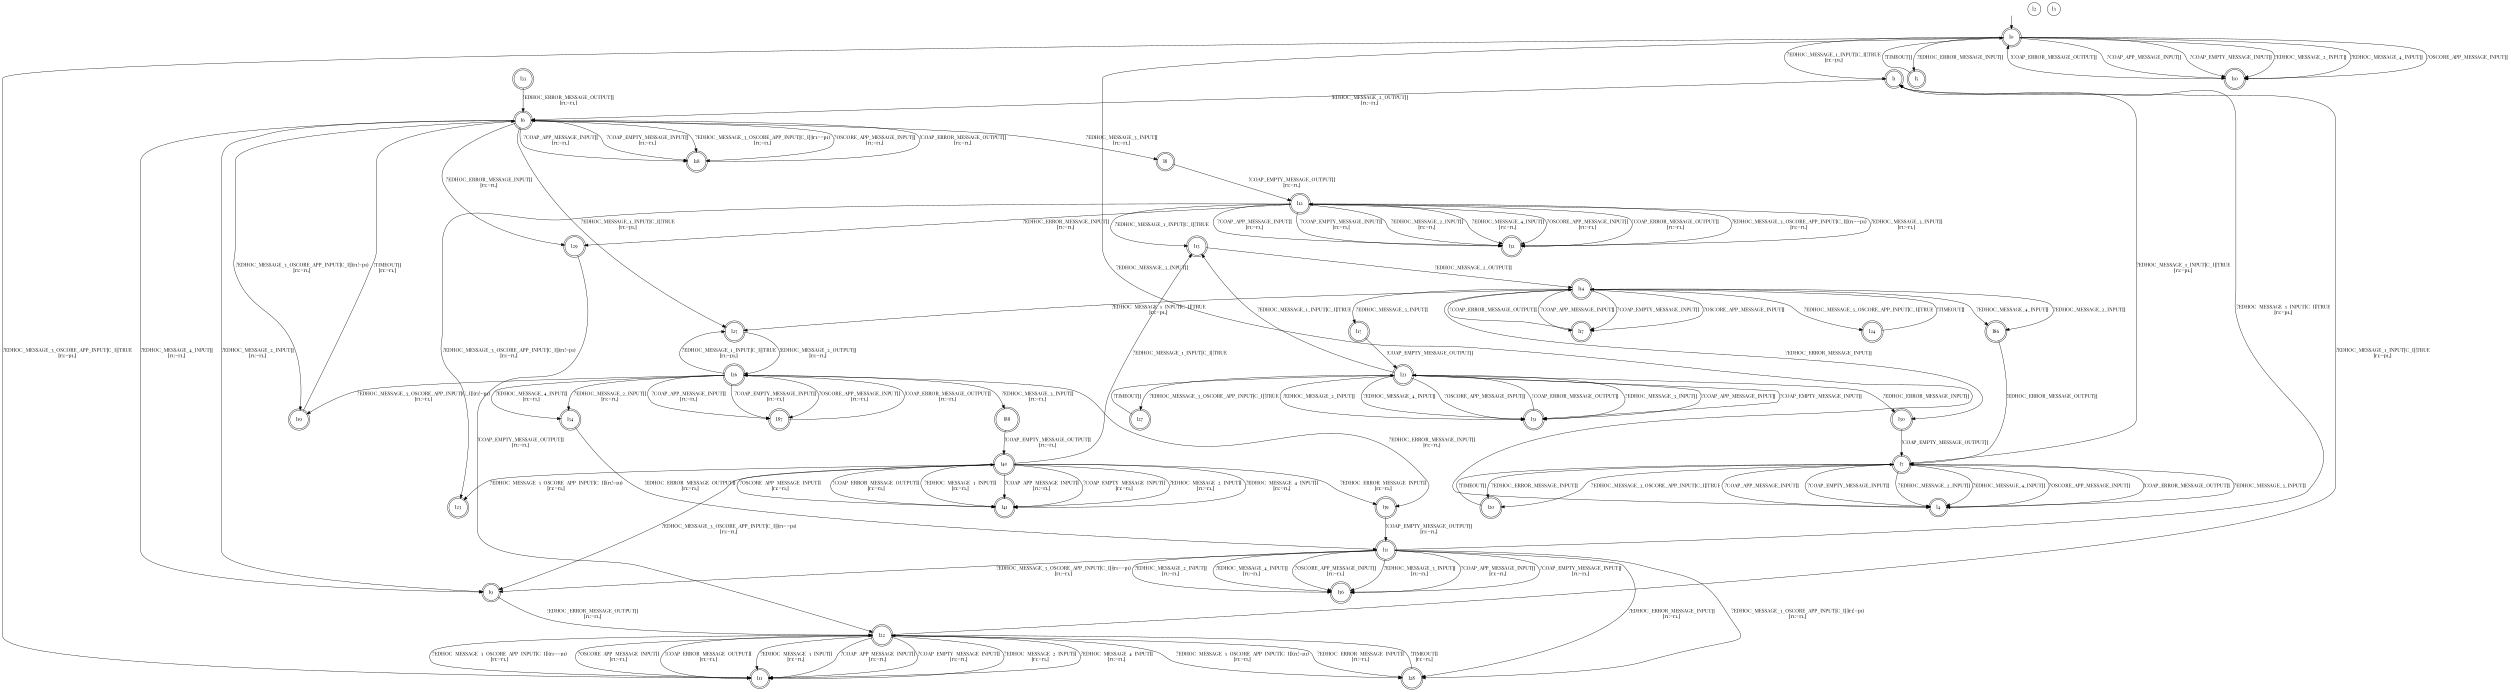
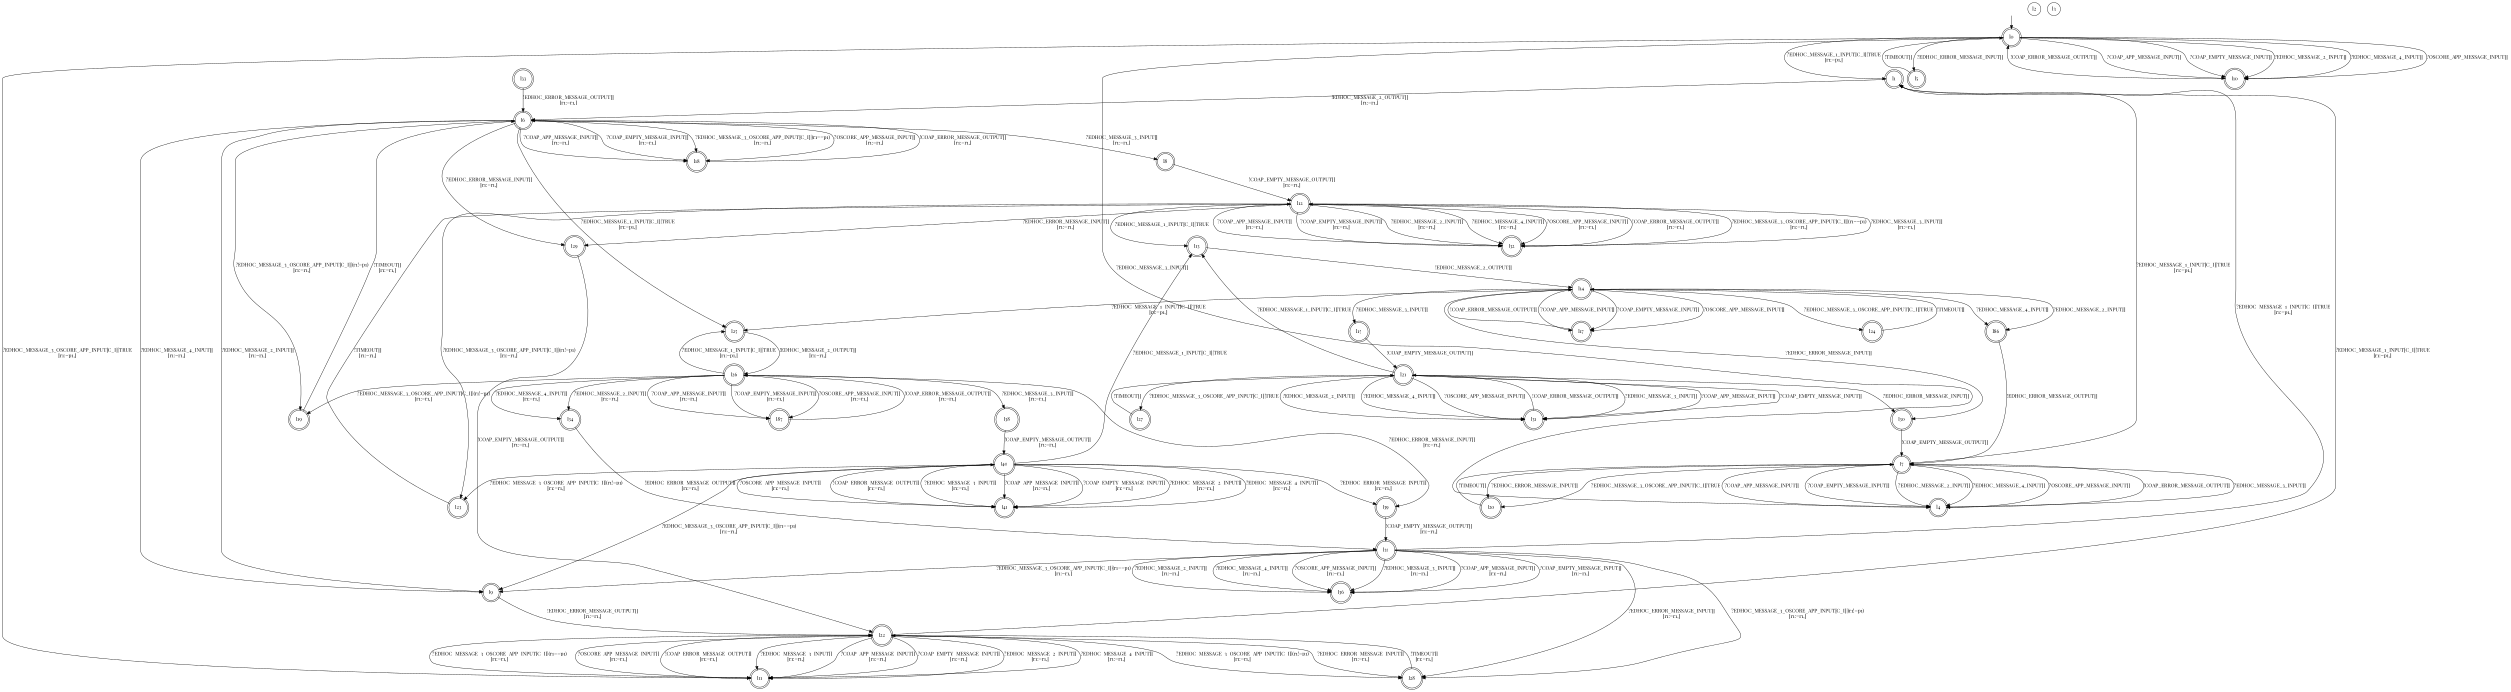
  digraph {
    fontname="Playfair Display"
    node [fontname="Playfair Display" shape=doublecircle]
    edge [fontname="Playfair Display"]
    "" [shape=none]
    l0
    l1
    l4
    l5
    l10
    l11
    l6
    l7
    l22
    l8
    l9
    l18
    l19
    l25
    l29
    l2 [shape=circle]
    l3 [shape=circle]
    l20
    l12
    l26
    l13
    l23
    l32
    l28
    l14
    l15
    n28 [label=l86]
    l17
    l24
    l30
    l21
    l27
    l31
    l34
    n36 [label=l87]
-   l38 [label=l88]
+   l38
    l39
    l33
    l35
    l40
    l36
    l41
    "" -> l0
    l0 -> l1 [label=<?EDHOC_MESSAGE_1_INPUT[C_I]|TRUE<BR />[r1:=p1,]>]
    l0 -> l4 [label=<?EDHOC_MESSAGE_3_INPUT[]>]
    l0 -> l5 [label=<?EDHOC_ERROR_MESSAGE_INPUT[]>]
    l0 -> l10 [label=<?COAP_APP_MESSAGE_INPUT[]>]
    l0 -> l10 [label=<?COAP_EMPTY_MESSAGE_INPUT[]>]
    l0 -> l10 [label=<?EDHOC_MESSAGE_2_INPUT[]>]
    l0 -> l10 [label=<?EDHOC_MESSAGE_4_INPUT[]>]
    l0 -> l10 [label=<?OSCORE_APP_MESSAGE_INPUT[]>]
    l0 -> l11 [label=<?EDHOC_MESSAGE_3_OSCORE_APP_INPUT[C_I]|TRUE<BR />[r1:=p1,]>]
    l1 -> l6 [label=<!EDHOC_MESSAGE_2_OUTPUT[]<BR />[r1:=r1,]>]
    l4 -> l7 [label=<!COAP_ERROR_MESSAGE_OUTPUT[]>]
    l5 -> l0 [label=<!TIMEOUT[]>]
    l10 -> l0 [label=<!COAP_ERROR_MESSAGE_OUTPUT[]>]
    l11 -> l22 [label=<!COAP_ERROR_MESSAGE_OUTPUT[]<BR />[r1:=r1,]>]
    l6 -> l8 [label=<?EDHOC_MESSAGE_3_INPUT[]<BR />[r1:=r1,]>]
    l6 -> l9 [label=<?EDHOC_MESSAGE_2_INPUT[]<BR />[r1:=r1,]>]
    l6 -> l9 [label=<?EDHOC_MESSAGE_4_INPUT[]<BR />[r1:=r1,]>]
    l6 -> l18 [label=<?COAP_APP_MESSAGE_INPUT[]<BR />[r1:=r1,]>]
    l6 -> l18 [label=<?COAP_EMPTY_MESSAGE_INPUT[]<BR />[r1:=r1,]>]
    l6 -> l18 [label=<?EDHOC_MESSAGE_3_OSCORE_APP_INPUT[C_I]|(r1==p1)<BR />[r1:=r1,]>]
    l6 -> l18 [label=<?OSCORE_APP_MESSAGE_INPUT[]<BR />[r1:=r1,]>]
    l6 -> l19 [label=<?EDHOC_MESSAGE_3_OSCORE_APP_INPUT[C_I]|(r1!=p1)<BR />[r1:=r1,]>]
    l6 -> l25 [label=<?EDHOC_MESSAGE_1_INPUT[C_I]|TRUE<BR />[r1:=p1,]>]
    l6 -> l29 [label=<?EDHOC_ERROR_MESSAGE_INPUT[]<BR />[r1:=r1,]>]
    l7 -> l1 [label=<?EDHOC_MESSAGE_1_INPUT[C_I]|TRUE<BR />[r1:=p1,]>]
    l7 -> l4 [label=<?EDHOC_MESSAGE_3_INPUT[]>]
    l7 -> l4 [label=<?COAP_APP_MESSAGE_INPUT[]>]
    l7 -> l4 [label=<?COAP_EMPTY_MESSAGE_INPUT[]>]
    l7 -> l4 [label=<?EDHOC_MESSAGE_2_INPUT[]>]
    l7 -> l4 [label=<?EDHOC_MESSAGE_4_INPUT[]>]
    l7 -> l4 [label=<?OSCORE_APP_MESSAGE_INPUT[]>]
    l7 -> l20 [label=<?EDHOC_ERROR_MESSAGE_INPUT[]>]
    l7 -> l20 [label=<?EDHOC_MESSAGE_3_OSCORE_APP_INPUT[C_I]|TRUE>]
    l22 -> l1 [label=<?EDHOC_MESSAGE_1_INPUT[C_I]|TRUE<BR />[r1:=p1,]>]
    l22 -> l11 [label=<?EDHOC_MESSAGE_3_INPUT[]<BR />[r1:=r1,]>]
    l22 -> l11 [label=<?COAP_APP_MESSAGE_INPUT[]<BR />[r1:=r1,]>]
    l22 -> l11 [label=<?COAP_EMPTY_MESSAGE_INPUT[]<BR />[r1:=r1,]>]
    l22 -> l11 [label=<?EDHOC_MESSAGE_2_INPUT[]<BR />[r1:=r1,]>]
    l22 -> l11 [label=<?EDHOC_MESSAGE_4_INPUT[]<BR />[r1:=r1,]>]
    l22 -> l11 [label=<?EDHOC_MESSAGE_3_OSCORE_APP_INPUT[C_I]|(r1==p1)<BR />[r1:=r1,]>]
    l22 -> l11 [label=<?OSCORE_APP_MESSAGE_INPUT[]<BR />[r1:=r1,]>]
    l22 -> l28 [label=<?EDHOC_MESSAGE_3_OSCORE_APP_INPUT[C_I]|(r1!=p1)<BR />[r1:=r1,]>]
    l22 -> l28 [label=<?EDHOC_ERROR_MESSAGE_INPUT[]<BR />[r1:=r1,]>]
    l8 -> l12 [label=<!COAP_EMPTY_MESSAGE_OUTPUT[]<BR />[r1:=r1,]>]
    l9 -> l22 [label=<!EDHOC_ERROR_MESSAGE_OUTPUT[]<BR />[r1:=r1,]>]
    l18 -> l6 [label=<!COAP_ERROR_MESSAGE_OUTPUT[]<BR />[r1:=r1,]>]
    l19 -> l6 [label=<!TIMEOUT[]<BR />[r1:=r1,]>]
    l25 -> l26 [label=<!EDHOC_MESSAGE_2_OUTPUT[]<BR />[r1:=r1,]>]
    l29 -> l22 [label=<!COAP_EMPTY_MESSAGE_OUTPUT[]<BR />[r1:=r1,]>]
    l20 -> l7 [label=<!TIMEOUT[]>]
    l12 -> l29 [label=<?EDHOC_ERROR_MESSAGE_INPUT[]<BR />[r1:=r1,]>]
    l12 -> l13 [label=<?EDHOC_MESSAGE_1_INPUT[C_I]|TRUE>]
    l12 -> l23 [label=<?EDHOC_MESSAGE_3_OSCORE_APP_INPUT[C_I]|(r1!=p1)<BR />[r1:=r1,]>]
    l12 -> l32 [label=<?EDHOC_MESSAGE_3_OSCORE_APP_INPUT[C_I]|(r1==p1)<BR />[r1:=r1,]>]
    l12 -> l32 [label=<?EDHOC_MESSAGE_3_INPUT[]<BR />[r1:=r1,]>]
    l12 -> l32 [label=<?COAP_APP_MESSAGE_INPUT[]<BR />[r1:=r1,]>]
    l12 -> l32 [label=<?COAP_EMPTY_MESSAGE_INPUT[]<BR />[r1:=r1,]>]
    l12 -> l32 [label=<?EDHOC_MESSAGE_2_INPUT[]<BR />[r1:=r1,]>]
    l12 -> l32 [label=<?EDHOC_MESSAGE_4_INPUT[]<BR />[r1:=r1,]>]
    l12 -> l32 [label=<?OSCORE_APP_MESSAGE_INPUT[]<BR />[r1:=r1,]>]
    l26 -> l19 [label=<?EDHOC_MESSAGE_3_OSCORE_APP_INPUT[C_I]|(r1!=p1)<BR />[r1:=r1,]>]
    l26 -> l25 [label=<?EDHOC_MESSAGE_1_INPUT[C_I]|TRUE<BR />[r1:=p1,]>]
    l26 -> l34 [label=<?EDHOC_MESSAGE_2_INPUT[]<BR />[r1:=r1,]>]
    l26 -> l34 [label=<?EDHOC_MESSAGE_4_INPUT[]<BR />[r1:=r1,]>]
    l26 -> n36 [label=<?COAP_APP_MESSAGE_INPUT[]<BR />[r1:=r1,]>]
    l26 -> n36 [label=<?COAP_EMPTY_MESSAGE_INPUT[]<BR />[r1:=r1,]>]
    l26 -> n36 [label=<?OSCORE_APP_MESSAGE_INPUT[]<BR />[r1:=r1,]>]
    l26 -> l38 [label=<?EDHOC_MESSAGE_3_INPUT[]<BR />[r1:=r1,]>]
    l26 -> l39 [label=<?EDHOC_ERROR_MESSAGE_INPUT[]<BR />[r1:=r1,]>]
    l13 -> l14 [label=<!EDHOC_MESSAGE_2_OUTPUT[]>]
+   l23 -> l12 [label=<!TIMEOUT[]<BR />[r1:=r1,]>]
    l32 -> l12 [label=<!COAP_ERROR_MESSAGE_OUTPUT[]<BR />[r1:=r1,]>]
    l28 -> l22 [label=<!TIMEOUT[]<BR />[r1:=r1,]>]
    l14 -> l25 [label=<?EDHOC_MESSAGE_1_INPUT[C_I]|TRUE<BR />[r1:=p1,]>]
    l14 -> l15 [label=<?EDHOC_MESSAGE_3_INPUT[]>]
    l14 -> n28 [label=<?EDHOC_MESSAGE_2_INPUT[]>]
    l14 -> n28 [label=<?EDHOC_MESSAGE_4_INPUT[]>]
    l14 -> l17 [label=<?COAP_APP_MESSAGE_INPUT[]>]
    l14 -> l17 [label=<?COAP_EMPTY_MESSAGE_INPUT[]>]
    l14 -> l17 [label=<?OSCORE_APP_MESSAGE_INPUT[]>]
    l14 -> l24 [label=<?EDHOC_MESSAGE_3_OSCORE_APP_INPUT[C_I]|TRUE>]
    l14 -> l30 [label=<?EDHOC_ERROR_MESSAGE_INPUT[]>]
    l15 -> l21 [label=<!COAP_EMPTY_MESSAGE_OUTPUT[]>]
    n28 -> l7 [label=<!EDHOC_ERROR_MESSAGE_OUTPUT[]>]
    l17 -> l14 [label=<!COAP_ERROR_MESSAGE_OUTPUT[]>]
    l24 -> l14 [label=<!TIMEOUT[]>]
    l30 -> l7 [label=<!COAP_EMPTY_MESSAGE_OUTPUT[]>]
    l21 -> l13 [label=<?EDHOC_MESSAGE_1_INPUT[C_I]|TRUE>]
    l21 -> l30 [label=<?EDHOC_ERROR_MESSAGE_INPUT[]>]
    l21 -> l27 [label=<?EDHOC_MESSAGE_3_OSCORE_APP_INPUT[C_I]|TRUE>]
    l21 -> l31 [label=<?EDHOC_MESSAGE_3_INPUT[]>]
    l21 -> l31 [label=<?COAP_APP_MESSAGE_INPUT[]>]
    l21 -> l31 [label=<?COAP_EMPTY_MESSAGE_INPUT[]>]
    l21 -> l31 [label=<?EDHOC_MESSAGE_2_INPUT[]>]
    l21 -> l31 [label=<?EDHOC_MESSAGE_4_INPUT[]>]
    l21 -> l31 [label=<?OSCORE_APP_MESSAGE_INPUT[]>]
    l27 -> l21 [label=<!TIMEOUT[]>]
    l31 -> l21 [label=<!COAP_ERROR_MESSAGE_OUTPUT[]>]
    l34 -> l35 [label=<!EDHOC_ERROR_MESSAGE_OUTPUT[]<BR />[r1:=r1,]>]
    n36 -> l26 [label=<!COAP_ERROR_MESSAGE_OUTPUT[]<BR />[r1:=r1,]>]
    l38 -> l40 [label=<!COAP_EMPTY_MESSAGE_OUTPUT[]<BR />[r1:=r1,]>]
    l39 -> l35 [label=<!COAP_EMPTY_MESSAGE_OUTPUT[]<BR />[r1:=r1,]>]
    l33 -> l6 [label=<!EDHOC_ERROR_MESSAGE_OUTPUT[]<BR />[r1:=r1,]>]
    l35 -> l1 [label=<?EDHOC_MESSAGE_1_INPUT[C_I]|TRUE<BR />[r1:=p1,]>]
    l35 -> l9 [label=<?EDHOC_MESSAGE_3_OSCORE_APP_INPUT[C_I]|(r1==p1)<BR />[r1:=r1,]>]
    l35 -> l28 [label=<?EDHOC_MESSAGE_3_OSCORE_APP_INPUT[C_I]|(r1!=p1)<BR />[r1:=r1,]>]
    l35 -> l28 [label=<?EDHOC_ERROR_MESSAGE_INPUT[]<BR />[r1:=r1,]>]
    l35 -> l36 [label=<?EDHOC_MESSAGE_3_INPUT[]<BR />[r1:=r1,]>]
    l35 -> l36 [label=<?COAP_APP_MESSAGE_INPUT[]<BR />[r1:=r1,]>]
    l35 -> l36 [label=<?COAP_EMPTY_MESSAGE_INPUT[]<BR />[r1:=r1,]>]
    l35 -> l36 [label=<?EDHOC_MESSAGE_2_INPUT[]<BR />[r1:=r1,]>]
    l35 -> l36 [label=<?EDHOC_MESSAGE_4_INPUT[]<BR />[r1:=r1,]>]
    l35 -> l36 [label=<?OSCORE_APP_MESSAGE_INPUT[]<BR />[r1:=r1,]>]
    l40 -> l9 [label=<?EDHOC_MESSAGE_3_OSCORE_APP_INPUT[C_I]|(r1==p1)<BR />[r1:=r1,]>]
    l40 -> l13 [label=<?EDHOC_MESSAGE_1_INPUT[C_I]|TRUE>]
    l40 -> l23 [label=<?EDHOC_MESSAGE_3_OSCORE_APP_INPUT[C_I]|(r1!=p1)<BR />[r1:=r1,]>]
    l40 -> l39 [label=<?EDHOC_ERROR_MESSAGE_INPUT[]<BR />[r1:=r1,]>]
    l40 -> l41 [label=<?EDHOC_MESSAGE_3_INPUT[]<BR />[r1:=r1,]>]
    l40 -> l41 [label=<?COAP_APP_MESSAGE_INPUT[]<BR />[r1:=r1,]>]
    l40 -> l41 [label=<?COAP_EMPTY_MESSAGE_INPUT[]<BR />[r1:=r1,]>]
    l40 -> l41 [label=<?EDHOC_MESSAGE_2_INPUT[]<BR />[r1:=r1,]>]
    l40 -> l41 [label=<?EDHOC_MESSAGE_4_INPUT[]<BR />[r1:=r1,]>]
    l40 -> l41 [label=<?OSCORE_APP_MESSAGE_INPUT[]<BR />[r1:=r1,]>]
    l41 -> l40 [label=<!COAP_ERROR_MESSAGE_OUTPUT[]<BR />[r1:=r1,]>]
  }
